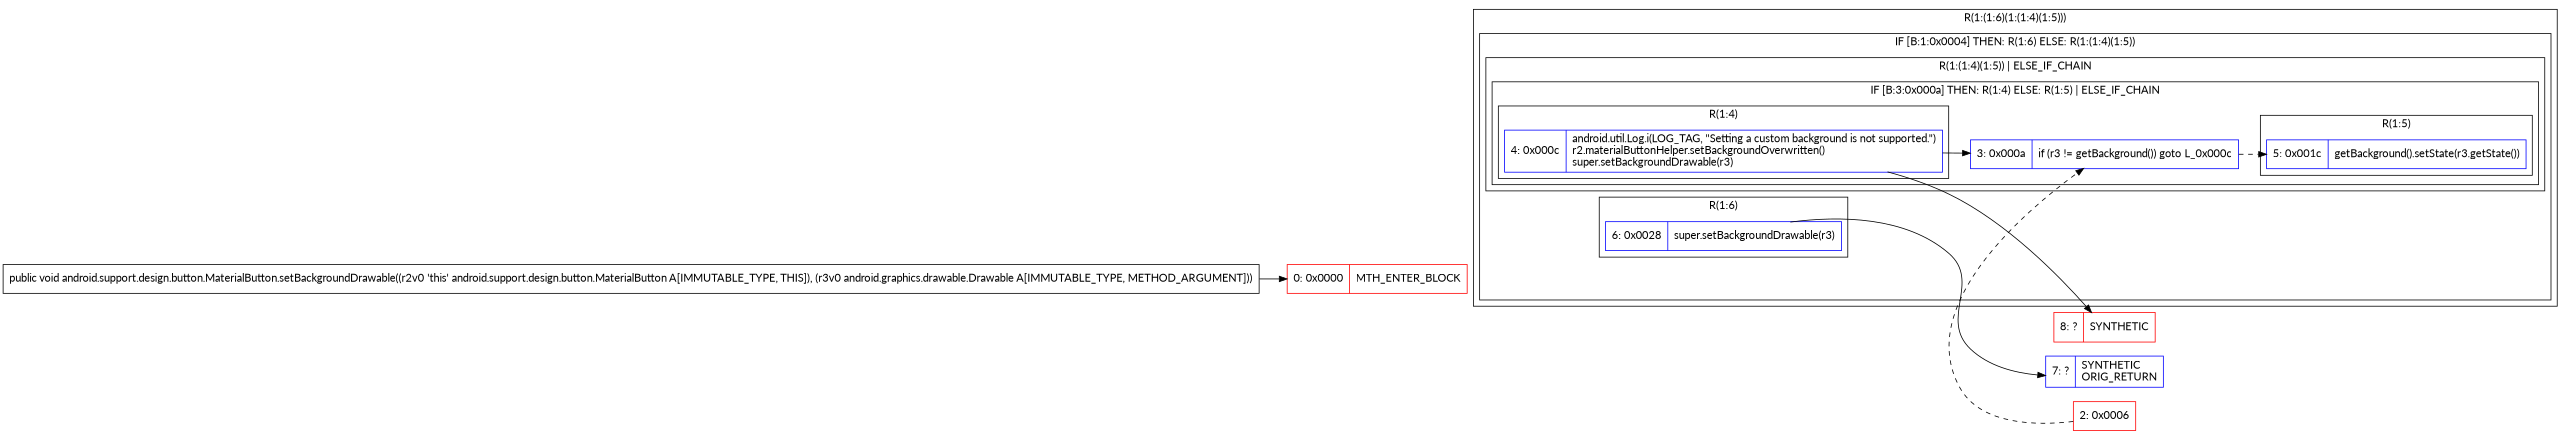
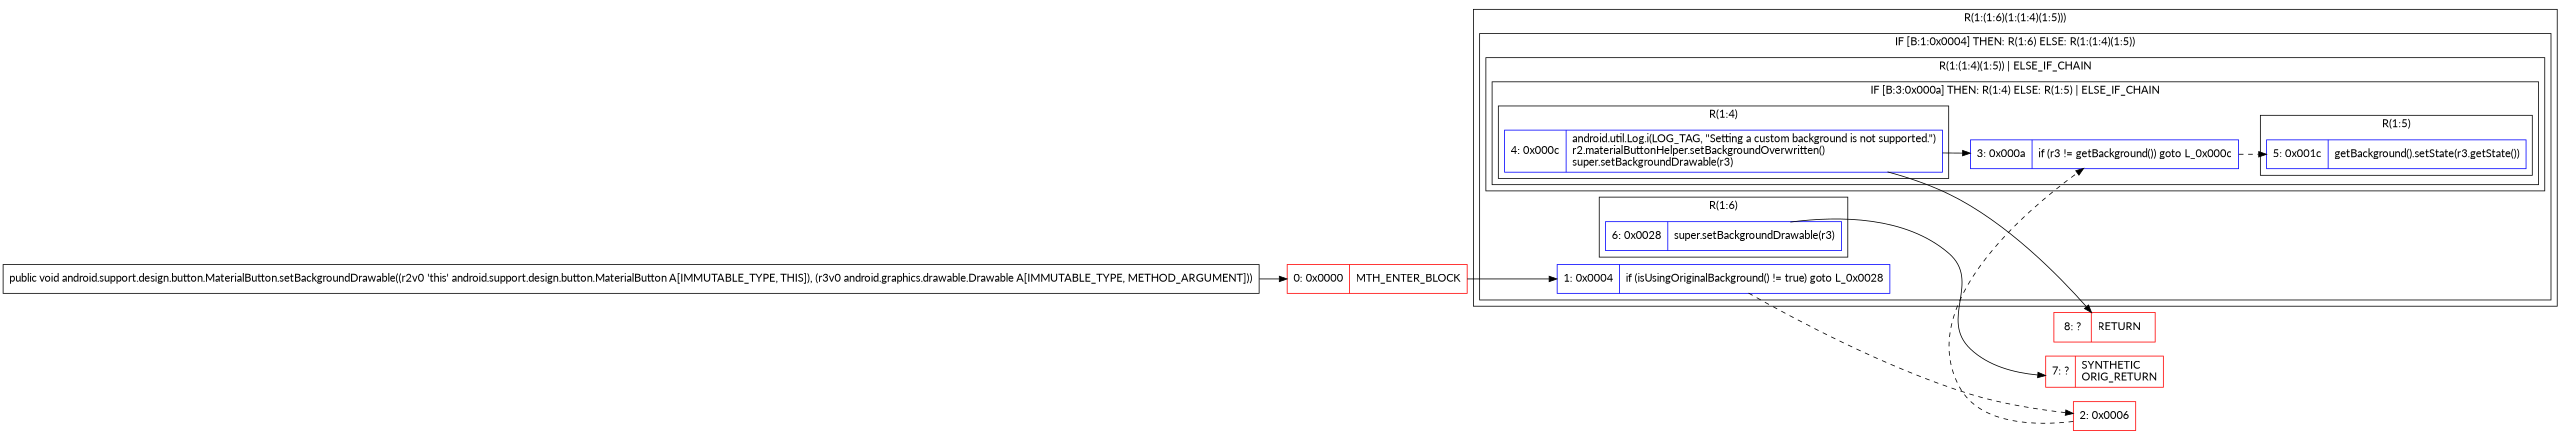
  digraph {
    fontname=Lato
    rankdir=LR
    node [color=blue fontname=Lato shape=record]
    edge [fontname=Lato]
    n1 [label="{6\:\ 0x0028|super.setBackgroundDrawable(r3)\l}"]
    n2 [label="{4\:\ 0x000c|android.util.Log.i(LOG_TAG, \"Setting a custom background is not supported.\")\lr2.materialButtonHelper.setBackgroundOverwritten()\lsuper.setBackgroundDrawable(r3)\l}"]
    n3 [label="{5\:\ 0x001c|getBackground().setState(r3.getState())\l}"]
    n4 [label="{3\:\ 0x000a|if (r3 != getBackground()) goto L_0x000c\l}"]
-   n6 [label="{7\:\ ?|SYNTHETIC\lORIG_RETURN\l}"]
-   n7 [color=red label="{8\:\ ?|SYNTHETIC\l}"]
+   n5 [label="{1\:\ 0x0004|if (isUsingOriginalBackground() != true) goto L_0x0028\l}"]
+   n6 [color=red label="{7\:\ ?|SYNTHETIC\lORIG_RETURN\l}"]
+   n7 [color=red label="{8\:\ ?|RETURN\l}"]
    n8 [color=red label="{2\:\ 0x0006}"]
    n9 [color=red label="{0\:\ 0x0000|MTH_ENTER_BLOCK\l}"]
    n10 [label="{public void android.support.design.button.MaterialButton.setBackgroundDrawable((r2v0 'this' android.support.design.button.MaterialButton A[IMMUTABLE_TYPE, THIS]), (r3v0 android.graphics.drawable.Drawable A[IMMUTABLE_TYPE, METHOD_ARGUMENT])) }" color=""]
    subgraph cluster_1 {
      label="R(1:(1:6)(1:(1:4)(1:5)))"
      subgraph cluster_2 {
        label="IF [B:1:0x0004] THEN: R(1:6) ELSE: R(1:(1:4)(1:5))"
+       n5
        subgraph cluster_3 {
          label="R(1:6)"
          n1
        }
        subgraph cluster_4 {
          label="R(1:(1:4)(1:5)) | ELSE_IF_CHAIN\l"
          subgraph cluster_5 {
            label="IF [B:3:0x000a] THEN: R(1:4) ELSE: R(1:5) | ELSE_IF_CHAIN\l"
            n4
            subgraph cluster_6 {
              label="R(1:4)"
              n2
            }
            subgraph cluster_7 {
              label="R(1:5)"
              n3
            }
          }
        }
      }
    }
    n1 -> n6
    n2 -> n4
    n2 -> n7
    n4 -> n3 [style=dashed]
+   n5 -> n8 [style=dashed]
    n8 -> n4 [style=dashed]
+   n9 -> n5
    n10 -> n9
  }
